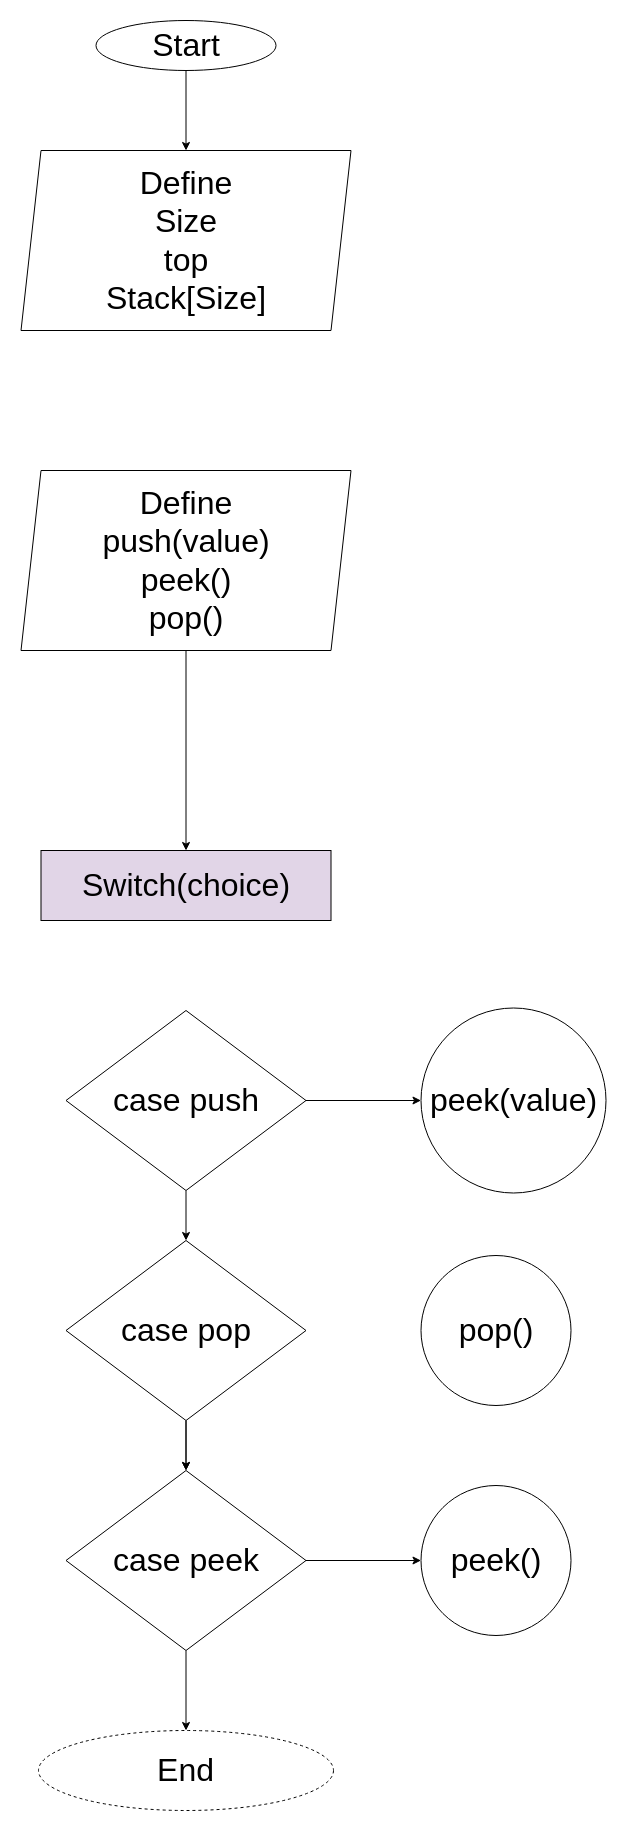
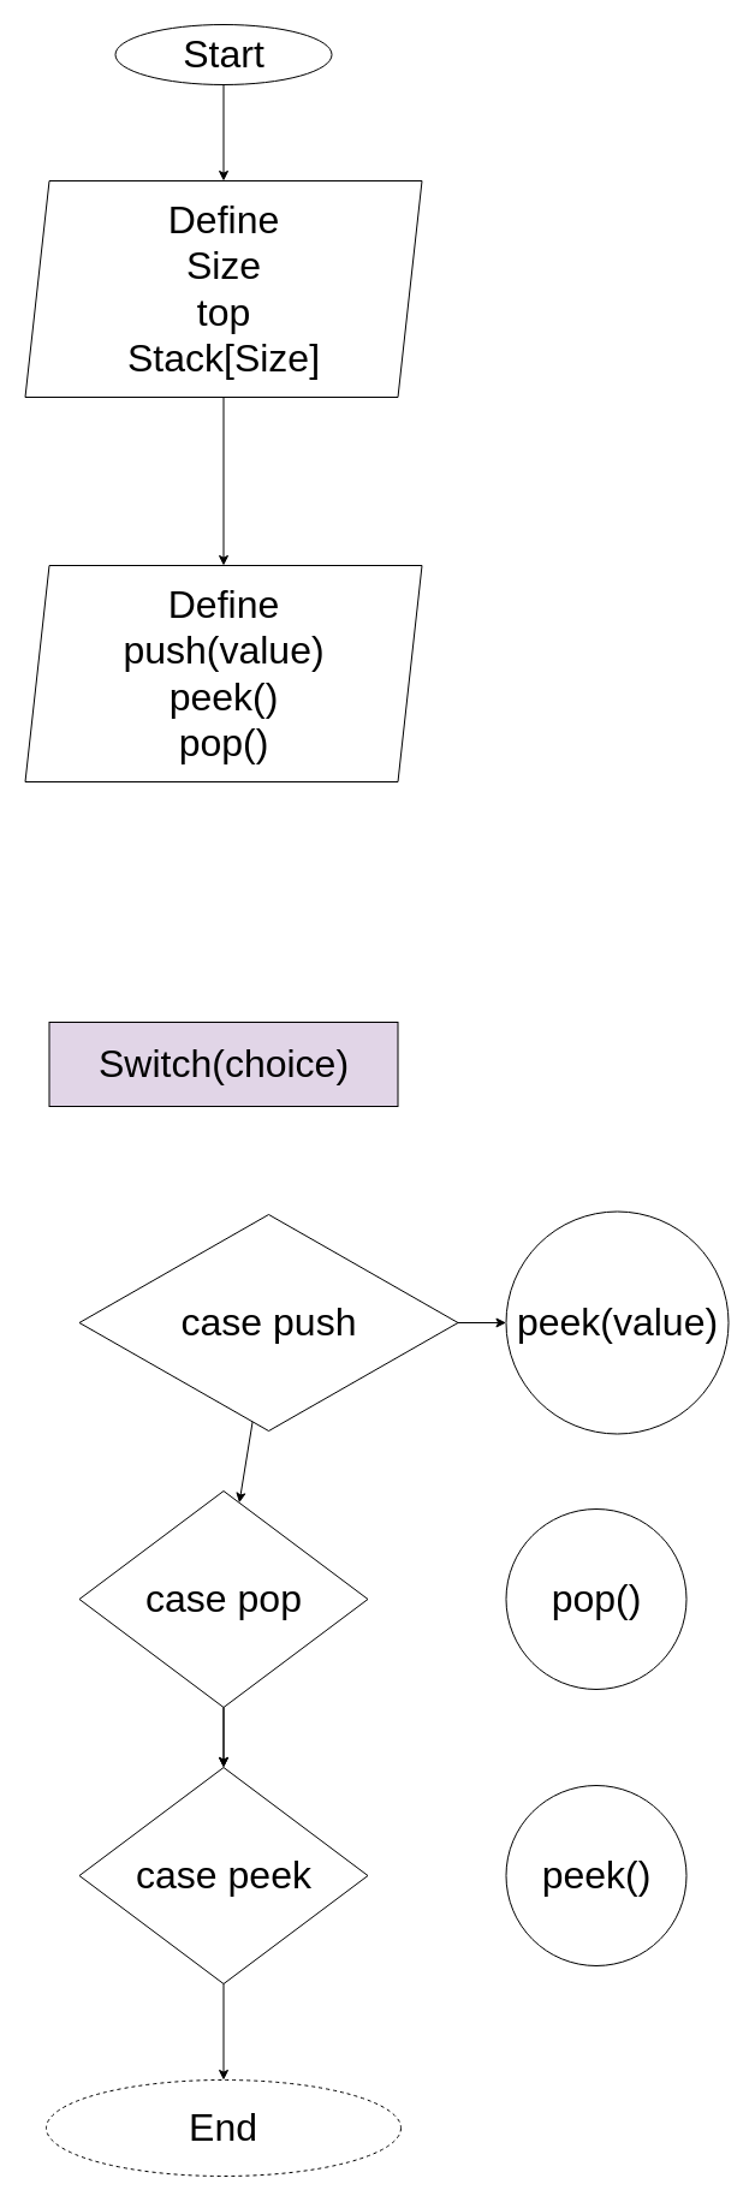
  <mxCell id="0" />
  <mxCell id="1" parent="0" />
  <mxCell id="2" style="edgeStyle=none;html=1;entryX=0.5;entryY=0;entryDx=0;entryDy=0;fontSize=32;" edge="1" parent="1" source="3" target="19"><mxGeometry relative="1" as="geometry"><mxPoint x="188" y="140" as="targetPoint" /></mxGeometry></mxCell>
  <mxCell id="3" value="&lt;font style=&quot;font-size: 32px;&quot;&gt;Start&lt;/font&gt;" style="ellipse;whiteSpace=wrap;html=1;" vertex="1" parent="1"><mxGeometry x="95.5" y="20" width="180" height="50" as="geometry" /></mxCell>
  <mxCell id="4" value="Switch(choice)" style="rounded=0;whiteSpace=wrap;html=1;fontSize=32;fillColor=#e1d5e7;" vertex="1" parent="1"><mxGeometry x="40.5" y="850" width="290" height="70" as="geometry" /></mxCell>
  <mxCell id="5" style="edgeStyle=none;html=1;entryX=0;entryY=0.5;entryDx=0;entryDy=0;fontSize=32;" edge="1" parent="1" source="7" target="8"><mxGeometry relative="1" as="geometry" /></mxCell>
  <mxCell id="6" style="edgeStyle=none;html=1;fontSize=32;" edge="1" parent="1" source="7" target="11"><mxGeometry relative="1" as="geometry"><mxPoint x="185.5" y="1240" as="targetPoint" /></mxGeometry></mxCell>
- <mxCell id="7" value="case push" style="rhombus;whiteSpace=wrap;html=1;fontSize=32;" vertex="1" parent="1"><mxGeometry x="65.5" y="1010" width="240" height="180" as="geometry" /></mxCell>
+ <mxCell id="7" value="case push" style="rhombus;whiteSpace=wrap;html=1;fontSize=32;" vertex="1" parent="1"><mxGeometry x="65.5" y="1010" width="315" height="180" as="geometry" /></mxCell>
  <mxCell id="8" value="peek(value)" style="ellipse;whiteSpace=wrap;html=1;aspect=fixed;fontSize=32;" vertex="1" parent="1"><mxGeometry x="420.5" y="1007.5" width="185" height="185" as="geometry" /></mxCell>
  <mxCell id="9" style="edgeStyle=none;html=1;fontSize=32;" edge="1" parent="1" source="11" target="15"><mxGeometry relative="1" as="geometry" /></mxCell>
  <mxCell id="10" style="edgeStyle=none;html=1;fontSize=32;" edge="1" parent="1" source="11"><mxGeometry relative="1" as="geometry"><mxPoint x="185.5" y="1470" as="targetPoint" /></mxGeometry></mxCell>
  <mxCell id="11" value="case pop" style="rhombus;whiteSpace=wrap;html=1;fontSize=32;" vertex="1" parent="1"><mxGeometry x="65.5" y="1240" width="240" height="180" as="geometry" /></mxCell>
  <mxCell id="12" value="pop()" style="ellipse;whiteSpace=wrap;html=1;aspect=fixed;fontSize=32;" vertex="1" parent="1"><mxGeometry x="420.5" y="1255" width="150" height="150" as="geometry" /></mxCell>
- <mxCell id="13" style="edgeStyle=none;html=1;entryX=0;entryY=0.5;entryDx=0;entryDy=0;fontSize=32;" edge="1" parent="1" source="15" target="16"><mxGeometry relative="1" as="geometry" /></mxCell>
  <mxCell id="14" style="edgeStyle=none;html=1;fontSize=32;entryX=0.5;entryY=0;entryDx=0;entryDy=0;" edge="1" parent="1" source="15" target="17"><mxGeometry relative="1" as="geometry"><mxPoint x="185.5" y="1700" as="targetPoint" /></mxGeometry></mxCell>
  <mxCell id="15" value="case peek" style="rhombus;whiteSpace=wrap;html=1;fontSize=32;" vertex="1" parent="1"><mxGeometry x="65.5" y="1470" width="240" height="180" as="geometry" /></mxCell>
  <mxCell id="16" value="peek()" style="ellipse;whiteSpace=wrap;html=1;aspect=fixed;fontSize=32;" vertex="1" parent="1"><mxGeometry x="420.5" y="1485" width="150" height="150" as="geometry" /></mxCell>
  <mxCell id="17" value="End" style="ellipse;whiteSpace=wrap;html=1;fontSize=32;dashed=1;" vertex="1" parent="1"><mxGeometry x="38" y="1730" width="295" height="80" as="geometry" /></mxCell>
+ <mxCell id="18" style="edgeStyle=none;html=1;entryX=0.5;entryY=0;entryDx=0;entryDy=0;fontSize=16;" edge="1" parent="1" source="19" target="21"><mxGeometry relative="1" as="geometry" /></mxCell>
  <mxCell id="19" value="&lt;span style=&quot;font-size: 32px;&quot;&gt;Define&lt;/span&gt;&lt;br style=&quot;font-size: 32px;&quot;&gt;&lt;span style=&quot;font-size: 32px;&quot;&gt;Size&lt;/span&gt;&lt;br style=&quot;font-size: 32px;&quot;&gt;&lt;span style=&quot;font-size: 32px;&quot;&gt;top&lt;/span&gt;&lt;br style=&quot;font-size: 32px;&quot;&gt;&lt;span style=&quot;font-size: 32px;&quot;&gt;Stack[Size]&lt;/span&gt;" style="shape=parallelogram;perimeter=parallelogramPerimeter;whiteSpace=wrap;html=1;fixedSize=1;rounded=0;fontSize=16;" vertex="1" parent="1"><mxGeometry x="20.5" y="150" width="330" height="180" as="geometry" /></mxCell>
- <mxCell id="20" style="edgeStyle=none;html=1;entryX=0.5;entryY=0;entryDx=0;entryDy=0;fontSize=16;" edge="1" parent="1" source="21" target="4"><mxGeometry relative="1" as="geometry" /></mxCell>
  <mxCell id="21" value="&lt;span style=&quot;font-size: 32px;&quot;&gt;Define&lt;/span&gt;&lt;br style=&quot;font-size: 32px;&quot;&gt;&lt;span style=&quot;font-size: 32px;&quot;&gt;push(value)&lt;/span&gt;&lt;br style=&quot;font-size: 32px;&quot;&gt;&lt;span style=&quot;font-size: 32px;&quot;&gt;peek()&lt;/span&gt;&lt;br style=&quot;font-size: 32px;&quot;&gt;&lt;span style=&quot;font-size: 32px;&quot;&gt;pop()&lt;/span&gt;" style="shape=parallelogram;perimeter=parallelogramPerimeter;whiteSpace=wrap;html=1;fixedSize=1;rounded=0;fontSize=16;" vertex="1" parent="1"><mxGeometry x="20.5" y="470" width="330" height="180" as="geometry" /></mxCell>
